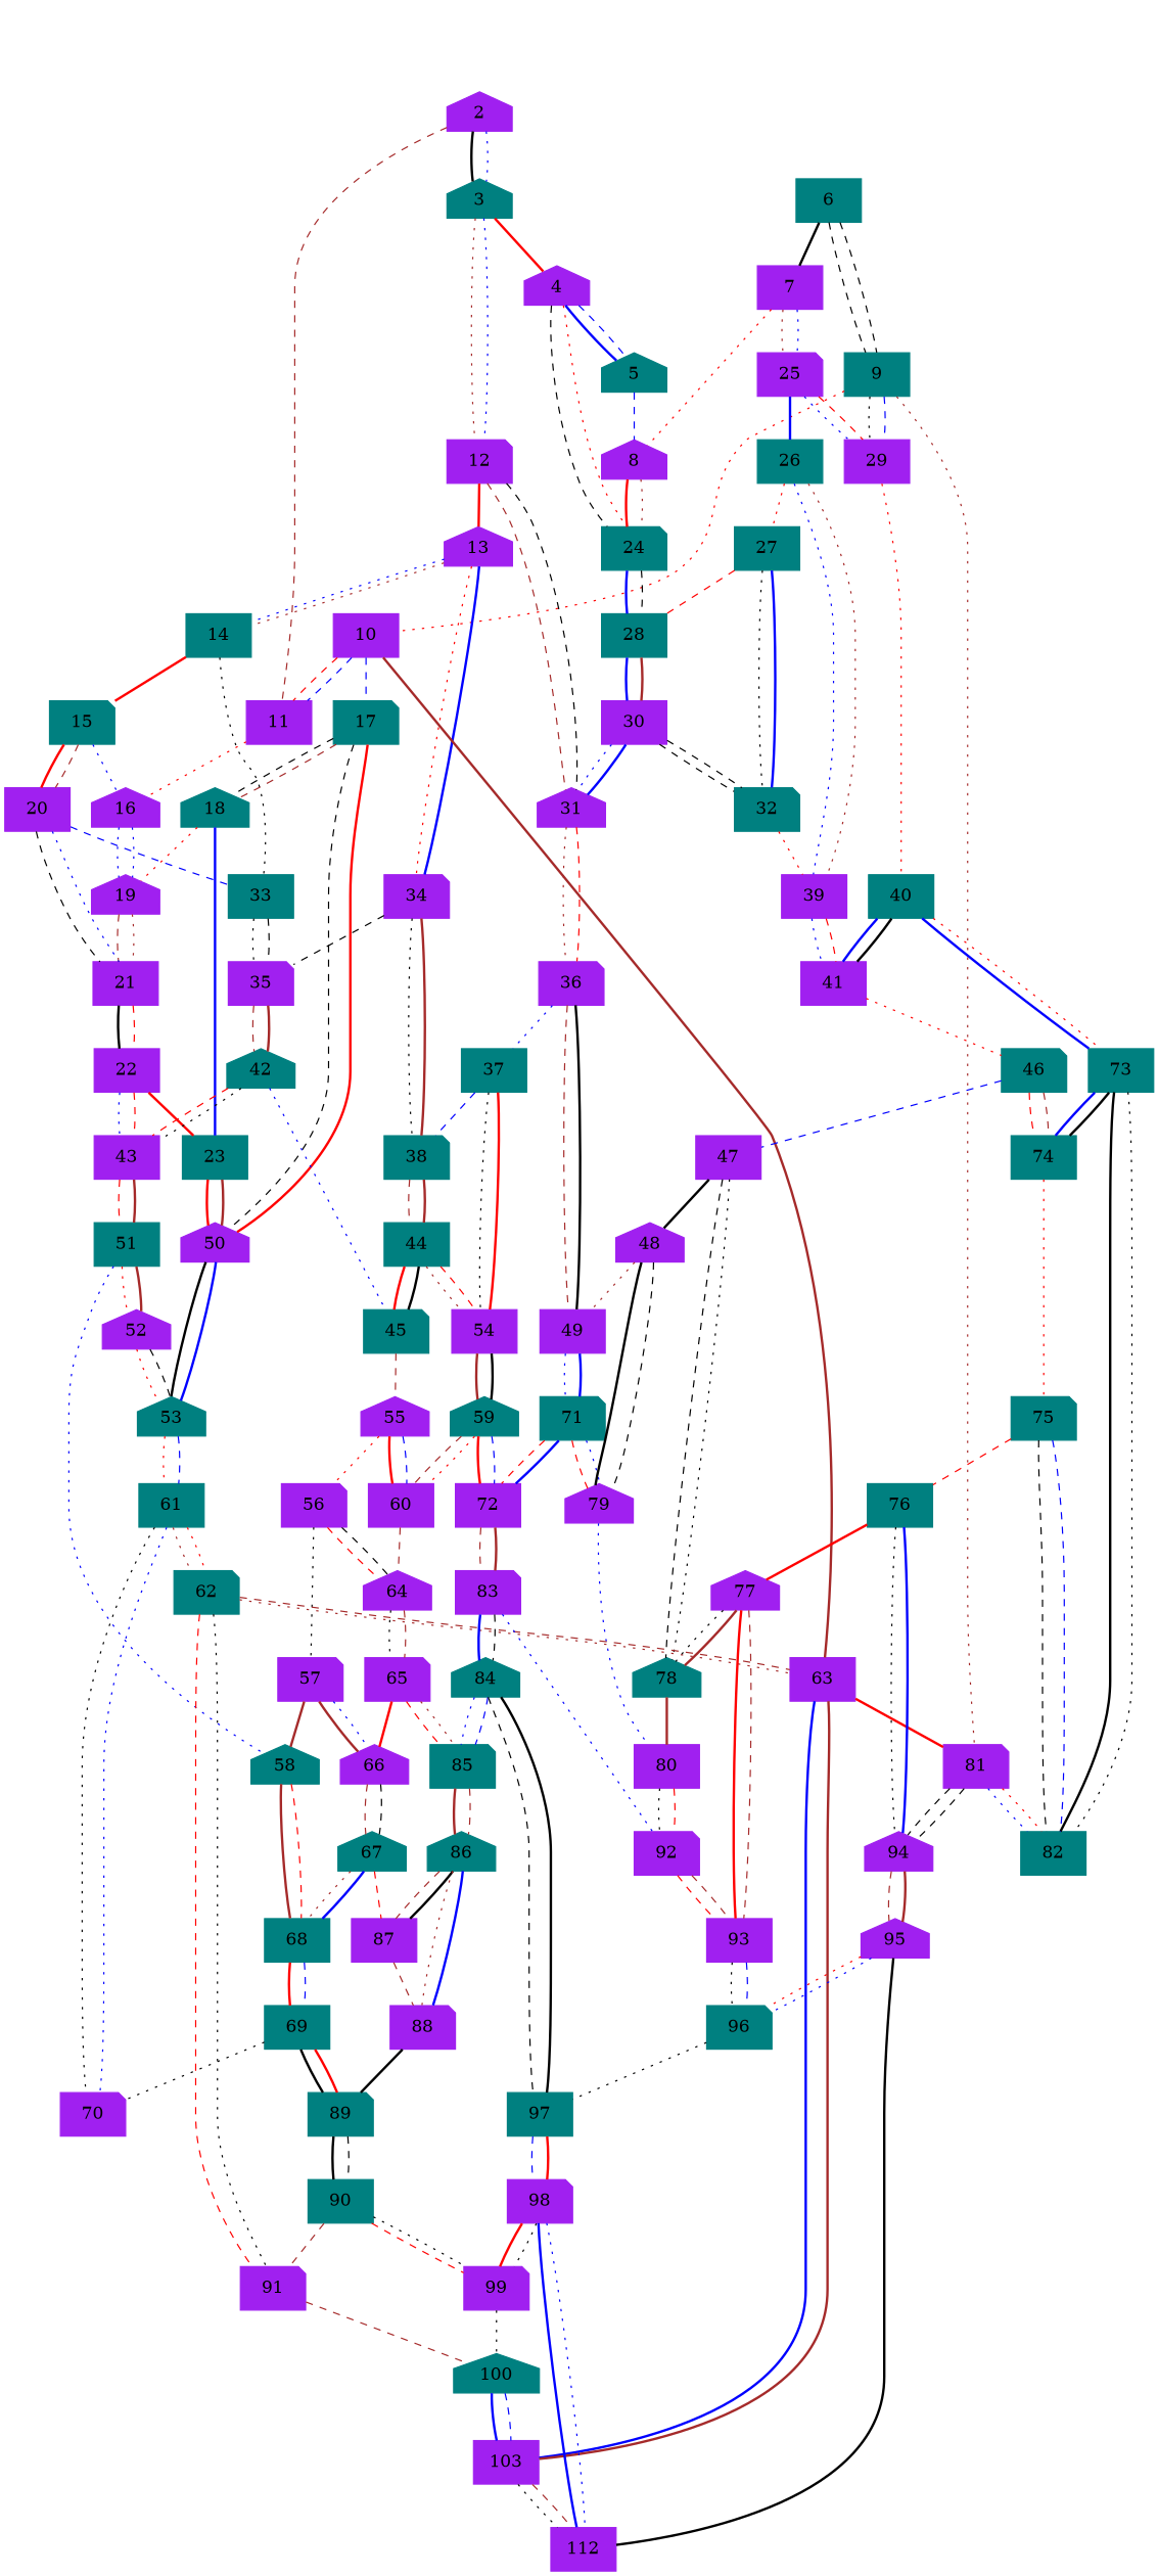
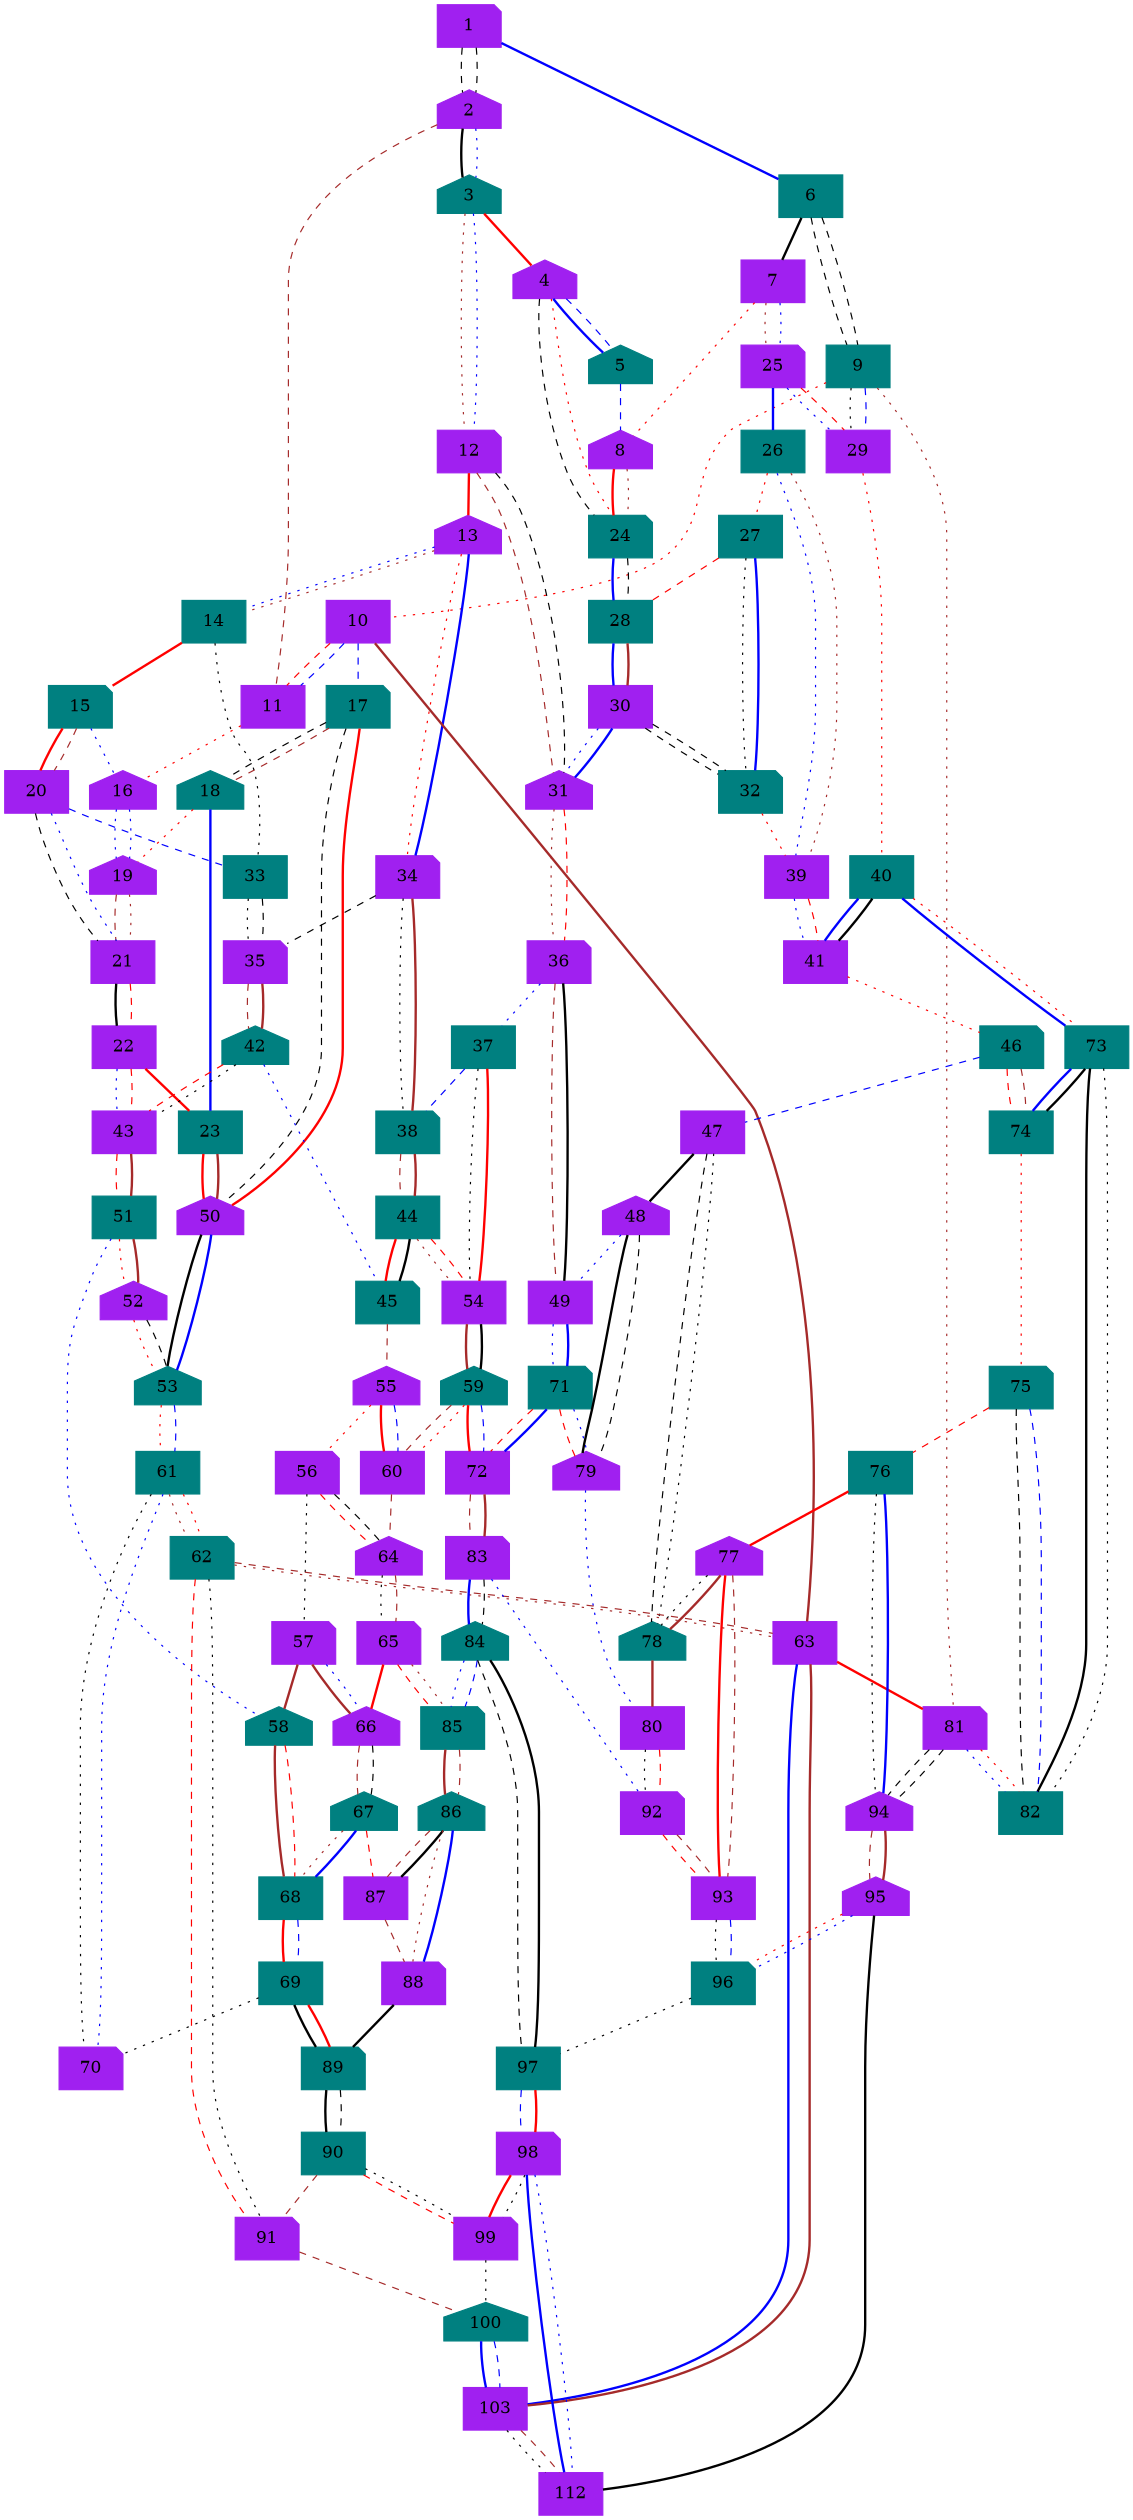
  graph {
    node [color=purple shape=box style=filled]
    edge [color=black style=dashed]
+   1 [shape=note]
    2 [shape=house]
    6 [color=teal]
    3 [color=teal shape=house]
    11
    7
    9 [color=teal]
    4 [shape=house]
    12 [shape=note]
    16 [shape=house]
    5 [color=teal shape=house]
    24 [color=teal shape=note]
    13 [shape=house]
    31 [shape=house]
    8 [shape=house]
    28 [color=teal]
    25 [shape=note]
    10
    29
    81 [shape=note]
    26 [color=teal]
    17 [color=teal shape=note]
    63
    40 [color=teal]
    82 [color=teal]
    94 [shape=house]
    18 [color=teal shape=house]
    50 [shape=house]
    n29 [label=103]
    19 [shape=house]
    14 [color=teal]
    34 [shape=note]
    36 [shape=note]
    15 [color=teal shape=note]
    33 [color=teal]
    35 [shape=note]
    38 [color=teal shape=note]
    20
    21
    23 [color=teal]
    53 [color=teal shape=house]
    22
    43
    51 [color=teal]
    30
    27 [color=teal]
    39
    32 [color=teal shape=note]
    41
    73 [color=teal]
    37 [color=teal]
    49
    42 [color=teal shape=house]
    44 [color=teal]
    45 [color=teal shape=note]
    54
    71 [color=teal shape=note]
    59 [color=teal shape=house]
    46 [color=teal shape=note]
    74 [color=teal]
    47
    55 [shape=house]
    52 [shape=house]
    58 [color=teal shape=house]
    56 [shape=note]
    60
    48 [shape=house]
    78 [color=teal shape=house]
    75 [color=teal shape=note]
    79 [shape=house]
    80
    72
    61 [color=teal]
    68 [color=teal]
    70 [shape=note]
    62 [color=teal shape=note]
    57 [shape=note]
    64 [shape=house]
    66 [shape=house]
    65 [shape=note]
    67 [color=teal shape=house]
    69 [color=teal]
    83 [shape=note]
    91 [shape=note]
    100 [color=teal shape=house]
    n86 [label=112]
    85 [color=teal shape=note]
    86 [color=teal shape=house]
    87
    88 [shape=note]
    89 [color=teal shape=note]
    90 [color=teal]
    92 [shape=note]
    84 [color=teal shape=house]
    76 [color=teal]
    77 [shape=house]
    93
    95 [shape=house]
    96 [color=teal shape=note]
    97 [color=teal]
    98 [shape=note]
    99 [shape=note]
+   1 -- 2
+   1 -- 2
+   1 -- 6 [color=blue style=bold]
    2 -- 3 [style=bold]
    2 -- 3 [color=blue style=dotted]
    2 -- 11 [color=brown]
    6 -- 7 [style=bold]
    6 -- 9
    6 -- 9
    3 -- 4 [color=red style=bold]
    3 -- 12 [color=brown style=dotted]
    3 -- 12 [color=blue style=dotted]
    11 -- 16 [color=red style=dotted]
    7 -- 8 [color=red style=dotted]
    7 -- 25 [color=brown style=dotted]
    7 -- 25 [color=blue style=dotted]
    9 -- 10 [color=red style=dotted]
    9 -- 29 [style=dotted]
    9 -- 29 [color=blue]
    9 -- 81 [color=brown style=dotted]
    4 -- 5 [color=blue style=bold]
    4 -- 5 [color=blue]
    4 -- 24
    4 -- 24 [color=red style=dotted]
    12 -- 13 [color=red style=bold]
    12 -- 31 [color=brown]
    12 -- 31
    16 -- 19 [color=blue style=dotted]
    16 -- 19 [color=blue style=dotted]
    5 -- 8 [color=blue]
    24 -- 28 [color=blue style=bold]
    24 -- 28
    13 -- 14 [color=blue style=dotted]
    13 -- 14 [color=brown style=dotted]
    13 -- 34 [color=red style=dotted]
    13 -- 34 [color=blue style=bold]
    31 -- 36 [color=brown style=dotted]
    31 -- 36 [color=red]
    8 -- 24 [color=red style=bold]
    8 -- 24 [color=brown style=dotted]
    28 -- 30 [color=blue style=bold]
    28 -- 30 [color=brown style=bold]
    25 -- 29 [color=blue style=dotted]
    25 -- 29 [color=red]
    25 -- 26 [color=blue style=bold]
    10 -- 11 [color=red]
    10 -- 11 [color=blue]
    10 -- 17 [color=blue]
    10 -- 63 [color=brown style=bold]
    29 -- 40 [color=red style=dotted]
    81 -- 82 [color=blue style=dotted]
    81 -- 82 [color=red style=dotted]
    81 -- 94
    81 -- 94
    26 -- 27 [color=red style=dotted]
    26 -- 39 [color=blue style=dotted]
    26 -- 39 [color=brown style=dotted]
    17 -- 18
    17 -- 18 [color=brown]
    17 -- 50
    17 -- 50 [color=red style=bold]
    63 -- 81 [color=red style=bold]
    63 -- n29 [color=blue style=bold]
    63 -- n29 [color=brown style=bold]
    40 -- 41 [color=blue style=bold]
    40 -- 41 [style=bold]
    40 -- 73 [color=blue style=bold]
    40 -- 73 [color=red style=dotted]
    94 -- 95 [color=brown]
    94 -- 95 [color=brown style=bold]
    18 -- 19 [color=red style=dotted]
    18 -- 23 [color=blue style=bold]
    50 -- 53 [style=bold]
    50 -- 53 [color=blue style=bold]
    n29 -- n86 [style=dotted]
    n29 -- n86 [color=brown]
    19 -- 21 [color=brown]
    19 -- 21 [color=brown style=dotted]
    14 -- 15 [color=red style=bold]
    14 -- 33 [style=dotted]
    34 -- 35
    34 -- 38 [style=dotted]
    34 -- 38 [color=brown style=bold]
    36 -- 37 [color=blue style=dotted]
    36 -- 49 [color=brown]
    36 -- 49 [style=bold]
    15 -- 16 [color=blue style=dotted]
    15 -- 20 [color=red style=bold]
    15 -- 20 [color=brown]
    33 -- 35 [style=dotted]
    33 -- 35
    35 -- 42 [color=brown]
    35 -- 42 [color=brown style=bold]
    38 -- 44 [color=brown]
    38 -- 44 [color=brown style=bold]
    20 -- 33 [color=blue]
    20 -- 21
    20 -- 21 [color=blue style=dotted]
    21 -- 22 [style=bold]
    21 -- 22 [color=red]
    23 -- 50 [color=red style=bold]
    23 -- 50 [color=brown style=bold]
    53 -- 61 [color=red style=dotted]
    53 -- 61 [color=blue]
    22 -- 23 [color=red style=bold]
    22 -- 43 [color=blue style=dotted]
    22 -- 43 [color=red]
    43 -- 51 [color=red]
    43 -- 51 [color=brown style=bold]
    51 -- 52 [color=red style=dotted]
    51 -- 52 [color=brown style=bold]
    51 -- 58 [color=blue style=dotted]
    30 -- 31 [color=blue style=dotted]
    30 -- 31 [color=blue style=bold]
    30 -- 32
    30 -- 32
    27 -- 28 [color=red]
    27 -- 32 [style=dotted]
    27 -- 32 [color=blue style=bold]
    39 -- 41 [color=blue style=dotted]
    39 -- 41 [color=red]
    32 -- 39 [color=red style=dotted]
    41 -- 46 [color=red style=dotted]
    73 -- 82 [style=bold]
    73 -- 82 [style=dotted]
    73 -- 74 [color=blue style=bold]
    73 -- 74 [style=bold]
    37 -- 38 [color=blue]
    37 -- 54 [style=dotted]
    37 -- 54 [color=red style=bold]
    49 -- 71 [color=blue style=dotted]
    49 -- 71 [color=blue style=bold]
    42 -- 43 [color=red]
    42 -- 43 [style=dotted]
    42 -- 45 [color=blue style=dotted]
    44 -- 45 [color=red style=bold]
    44 -- 45 [style=bold]
    44 -- 54 [color=brown style=dotted]
    44 -- 54 [color=red]
    45 -- 55 [color=brown]
    54 -- 59 [color=brown style=bold]
    54 -- 59 [style=bold]
    71 -- 79 [color=red]
    71 -- 79 [color=blue style=dotted]
    71 -- 72 [color=red]
    71 -- 72 [color=blue style=bold]
    59 -- 60 [color=brown]
    59 -- 60 [color=red style=dotted]
    59 -- 72 [color=red style=bold]
    59 -- 72 [color=blue]
    46 -- 74 [color=red]
    46 -- 74 [color=brown]
    46 -- 47 [color=blue]
    74 -- 75 [color=red style=dotted]
    47 -- 48 [style=bold]
    47 -- 78
    47 -- 78 [style=dotted]
    55 -- 56 [color=red style=dotted]
    55 -- 60 [color=red style=bold]
    55 -- 60 [color=blue]
    52 -- 53 [color=red style=dotted]
    52 -- 53
    58 -- 68 [color=brown style=bold]
    58 -- 68 [color=red]
    56 -- 57 [style=dotted]
    56 -- 64 [color=red]
    56 -- 64
    60 -- 64 [color=brown]
-   48 -- 49 [color=brown style=dotted]
+   48 -- 49 [color=blue style=dotted]
    48 -- 79 [style=bold]
    48 -- 79
    78 -- 80 [color=brown style=bold]
    75 -- 82
    75 -- 82 [color=blue]
    75 -- 76 [color=red]
    79 -- 80 [color=blue style=dotted]
    80 -- 92 [style=dotted]
    80 -- 92 [color=red]
    72 -- 83 [color=brown]
    72 -- 83 [color=brown style=bold]
    61 -- 70 [style=dotted]
    61 -- 70 [color=blue style=dotted]
    61 -- 62 [color=brown style=dotted]
    61 -- 62 [color=red style=dotted]
    68 -- 69 [color=red style=bold]
    68 -- 69 [color=blue]
    62 -- 63 [color=brown style=dotted]
    62 -- 63 [color=brown]
    62 -- 91 [color=red]
    62 -- 91 [style=dotted]
    57 -- 58 [color=brown style=bold]
    57 -- 66 [color=brown style=bold]
    57 -- 66 [color=blue style=dotted]
    64 -- 65 [style=dotted]
    64 -- 65 [color=brown]
    66 -- 67 [color=brown]
    66 -- 67
    65 -- 66 [color=red style=bold]
    65 -- 85 [color=red]
    65 -- 85 [color=brown style=dotted]
    67 -- 68 [color=brown style=dotted]
    67 -- 68 [color=blue style=bold]
    67 -- 87 [color=red]
    69 -- 70 [style=dotted]
    69 -- 89 [style=bold]
    69 -- 89 [color=red style=bold]
    83 -- 92 [color=blue style=dotted]
    83 -- 84 [color=blue style=bold]
    83 -- 84
    91 -- 100 [color=brown]
    100 -- n29 [color=blue style=bold]
    100 -- n29 [color=blue]
    85 -- 86 [color=brown style=bold]
    85 -- 86 [color=brown]
    86 -- 87 [color=brown]
    86 -- 87 [style=bold]
    86 -- 88 [color=brown style=dotted]
    86 -- 88 [color=blue style=bold]
    87 -- 88 [color=brown]
    88 -- 89 [style=bold]
    89 -- 90 [style=bold]
    89 -- 90
    90 -- 91 [color=brown]
    90 -- 99 [color=red]
    90 -- 99 [style=dotted]
    92 -- 93 [color=red]
    92 -- 93 [color=brown]
    84 -- 85 [color=blue style=dotted]
    84 -- 85 [color=blue]
    84 -- 97
    84 -- 97 [style=bold]
    76 -- 94 [style=dotted]
    76 -- 94 [color=blue style=bold]
    76 -- 77 [color=red style=bold]
    77 -- 78 [style=dotted]
    77 -- 78 [color=brown style=bold]
    77 -- 93 [color=red style=bold]
    77 -- 93 [color=brown]
    93 -- 96 [style=dotted]
    93 -- 96 [color=blue]
    95 -- n86 [style=bold]
    95 -- 96 [color=red style=dotted]
    95 -- 96 [color=blue style=dotted]
    96 -- 97 [style=dotted]
    97 -- 98 [color=blue]
    97 -- 98 [color=red style=bold]
    98 -- n86 [color=blue style=bold]
    98 -- n86 [color=blue style=dotted]
    98 -- 99 [color=red style=bold]
    98 -- 99 [style=dotted]
    99 -- 100 [style=dotted]
  }
